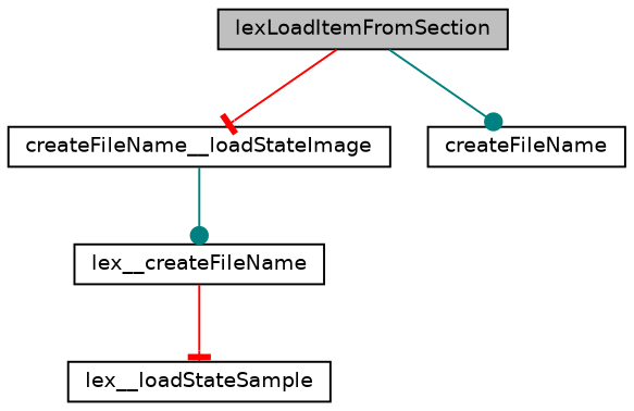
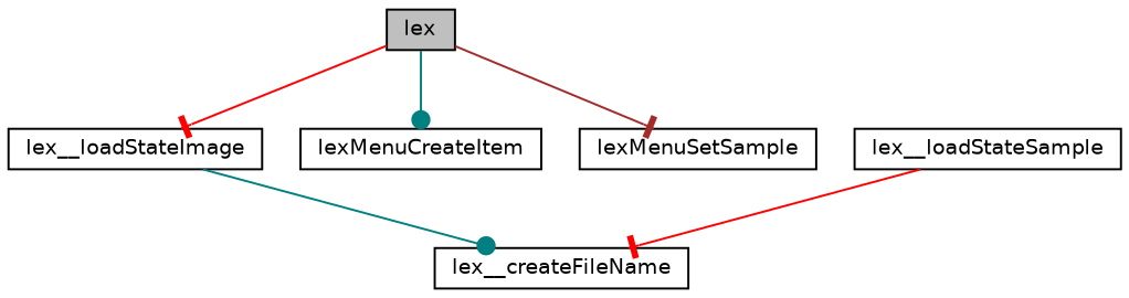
  digraph {
    rankdir=TB
    node [color=black fillcolor=white fontname=Helvetica fontsize=10 shape=record style=filled]
    edge [arrowhead=tee color=red fontname=Helvetica fontsize=10 labelfontname=Helvetica labelfontsize=10 style=solid]
-   n1 [fillcolor=grey75 fontcolor=black height=0.2 label=lexLoadItemFromSection width=0.4]
-   n2 [height=0.2 label=createFileName__loadStateImage width=0.4]
-   n3 [height=0.2 label=createFileName width=0.4]
+   n1 [fillcolor=grey75 fontcolor=black height=0.2 label=lex width=0.4]
+   n2 [height=0.2 label=lex__loadStateImage width=0.4]
+   n3 [height=0.2 label=lexMenuCreateItem width=0.4]
+   n4 [height=0.2 label=lexMenuSetSample width=0.4]
    n5 [height=0.2 label=lex__createFileName width=0.4]
    n6 [height=0.2 label=lex__loadStateSample width=0.4]
    n1 -> n2
    n1 -> n3 [arrowhead=dot color=teal]
+   n1 -> n4 [color=brown]
    n2 -> n5 [arrowhead=dot color=teal]
-   n5 -> n6
+   n6 -> n5
  }
